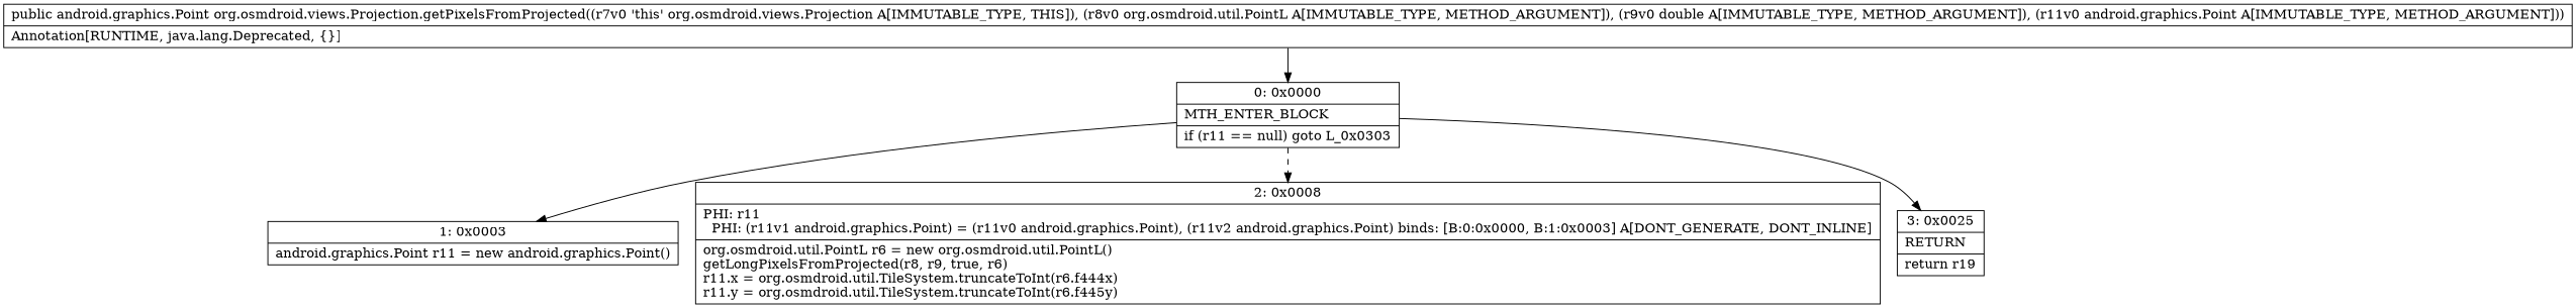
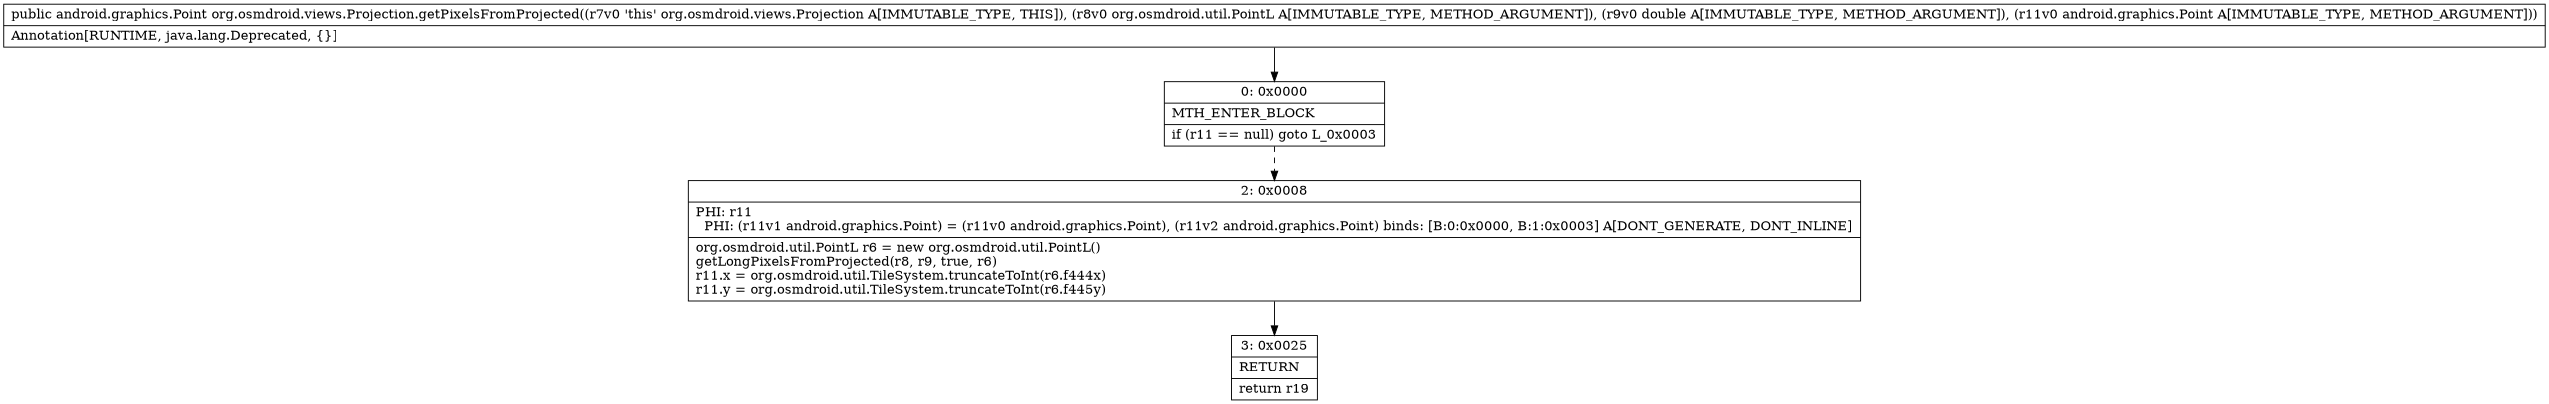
  digraph {
    node [shape=record]
-   n1 [label="{0\:\ 0x0000|MTH_ENTER_BLOCK\l|if (r11 == null) goto L_0x0303\l}"]
-   n2 [label="{1\:\ 0x0003|android.graphics.Point r11 = new android.graphics.Point()\l}"]
+   n1 [label="{0\:\ 0x0000|MTH_ENTER_BLOCK\l|if (r11 == null) goto L_0x0003\l}"]
    n3 [label="{2\:\ 0x0008|PHI: r11 \l  PHI: (r11v1 android.graphics.Point) = (r11v0 android.graphics.Point), (r11v2 android.graphics.Point) binds: [B:0:0x0000, B:1:0x0003] A[DONT_GENERATE, DONT_INLINE]\l|org.osmdroid.util.PointL r6 = new org.osmdroid.util.PointL()\lgetLongPixelsFromProjected(r8, r9, true, r6)\lr11.x = org.osmdroid.util.TileSystem.truncateToInt(r6.f444x)\lr11.y = org.osmdroid.util.TileSystem.truncateToInt(r6.f445y)\l}"]
    n4 [label="{3\:\ 0x0025|RETURN\l|return r19\l}"]
    n5 [label="{public android.graphics.Point org.osmdroid.views.Projection.getPixelsFromProjected((r7v0 'this' org.osmdroid.views.Projection A[IMMUTABLE_TYPE, THIS]), (r8v0 org.osmdroid.util.PointL A[IMMUTABLE_TYPE, METHOD_ARGUMENT]), (r9v0 double A[IMMUTABLE_TYPE, METHOD_ARGUMENT]), (r11v0 android.graphics.Point A[IMMUTABLE_TYPE, METHOD_ARGUMENT]))  | Annotation[RUNTIME, java.lang.Deprecated, \{\}]\l}"]
-   n1 -> n2
    n1 -> n3 [style=dashed]
-   n1 -> n4
+   n3 -> n4
    n5 -> n1
  }
